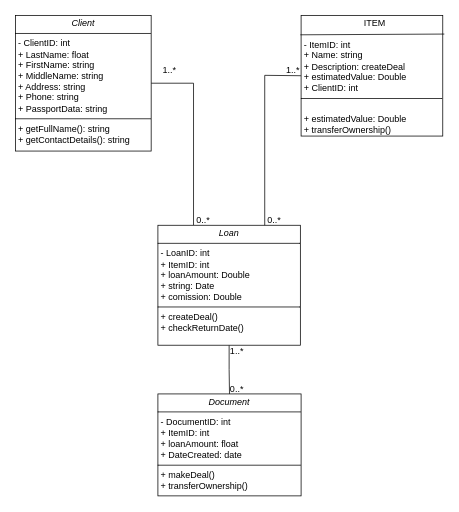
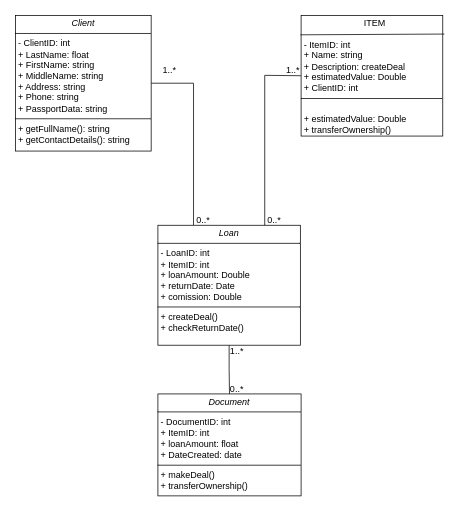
  <mxCell id="0" />
  <mxCell id="1" parent="0" />
  <mxCell id="2" style="edgeStyle=orthogonalEdgeStyle;rounded=0;orthogonalLoop=1;jettySize=auto;html=1;exitX=1;exitY=0.5;exitDx=0;exitDy=0;entryX=0.25;entryY=0;entryDx=0;entryDy=0;endArrow=none;endFill=0;" parent="1" source="3" target="5" edge="1"><mxGeometry relative="1" as="geometry" /></mxCell>
  <mxCell id="3" value="&lt;p style=&quot;margin:0px;margin-top:4px;text-align:center;&quot;&gt;&lt;i&gt;Client&lt;/i&gt;&lt;/p&gt;&lt;hr size=&quot;1&quot; style=&quot;border-style:solid;&quot;&gt;&lt;p style=&quot;margin:0px;margin-left:4px;&quot;&gt;- ClientID: int&lt;br&gt;+ LastName: float&lt;/p&gt;&lt;p style=&quot;margin:0px;margin-left:4px;&quot;&gt;+ FirstName: string&lt;br&gt;&lt;/p&gt;&lt;p style=&quot;margin:0px;margin-left:4px;&quot;&gt;+ MiddleName: string&lt;br&gt;&lt;/p&gt;&lt;p style=&quot;margin:0px;margin-left:4px;&quot;&gt;+ Address: string&lt;br&gt;&lt;/p&gt;&lt;p style=&quot;margin:0px;margin-left:4px;&quot;&gt;+ Phone: string&lt;br&gt;&lt;/p&gt;&lt;p style=&quot;margin:0px;margin-left:4px;&quot;&gt;+ PassportData: string&lt;/p&gt;&lt;hr size=&quot;1&quot; style=&quot;border-style:solid;&quot;&gt;&lt;p style=&quot;margin:0px;margin-left:4px;&quot;&gt;+ getFullName(): string&lt;br&gt;+ getContactDetails(): string&lt;br&gt;&lt;/p&gt;" style="verticalAlign=top;align=left;overflow=fill;html=1;whiteSpace=wrap;" parent="1" vertex="1"><mxGeometry x="20" y="20" width="181" height="181" as="geometry" /></mxCell>
  <mxCell id="4" style="edgeStyle=orthogonalEdgeStyle;rounded=0;orthogonalLoop=1;jettySize=auto;html=1;exitX=0.5;exitY=1;exitDx=0;exitDy=0;entryX=0.5;entryY=0;entryDx=0;entryDy=0;endArrow=none;endFill=0;" parent="1" source="5" target="8" edge="1"><mxGeometry relative="1" as="geometry" /></mxCell>
- <mxCell id="5" value="&lt;p style=&quot;margin:0px;margin-top:4px;text-align:center;&quot;&gt;&lt;i&gt;Loan&lt;/i&gt;&lt;/p&gt;&lt;hr size=&quot;1&quot; style=&quot;border-style:solid;&quot;&gt;&lt;p style=&quot;margin:0px;margin-left:4px;&quot;&gt;&lt;span class=&quot;hljs-operator&quot;&gt;- Loan&lt;/span&gt;ID: &lt;span class=&quot;hljs-type&quot;&gt;int&lt;/span&gt;&lt;/p&gt;&lt;p style=&quot;margin:0px;margin-left:4px;&quot;&gt;&lt;span class=&quot;hljs-operator&quot;&gt;+&lt;/span&gt;&amp;nbsp;ItemID: &lt;span class=&quot;hljs-type&quot;&gt;int&lt;/span&gt;&lt;/p&gt;&lt;p style=&quot;margin:0px;margin-left:4px;&quot;&gt;&lt;span class=&quot;hljs-operator&quot;&gt;+&lt;/span&gt;&amp;nbsp;loanAmount: Double&lt;/p&gt;&lt;p style=&quot;margin:0px;margin-left:4px;&quot;&gt;&lt;span class=&quot;hljs-operator&quot;&gt;+&lt;/span&gt;&amp;nbsp;string: Date&lt;br&gt;&lt;/p&gt;&lt;p style=&quot;margin:0px;margin-left:4px;&quot;&gt;+ comission: Double&lt;/p&gt;&lt;hr size=&quot;1&quot; style=&quot;border-style:solid;&quot;&gt;&lt;p style=&quot;margin:0px;margin-left:4px;&quot;&gt;&lt;span class=&quot;hljs-operator&quot;&gt;+&lt;/span&gt;&amp;nbsp;createDeal()&lt;/p&gt;&lt;p style=&quot;margin:0px;margin-left:4px;&quot;&gt;&lt;span class=&quot;hljs-operator&quot;&gt;+&lt;/span&gt; checkReturnDate()&lt;br&gt;&lt;/p&gt;" style="verticalAlign=top;align=left;overflow=fill;html=1;whiteSpace=wrap;" parent="1" vertex="1"><mxGeometry x="210" y="300" width="190" height="160" as="geometry" /></mxCell>
+ <mxCell id="5" value="&lt;p style=&quot;margin:0px;margin-top:4px;text-align:center;&quot;&gt;&lt;i&gt;Loan&lt;/i&gt;&lt;/p&gt;&lt;hr size=&quot;1&quot; style=&quot;border-style:solid;&quot;&gt;&lt;p style=&quot;margin:0px;margin-left:4px;&quot;&gt;&lt;span class=&quot;hljs-operator&quot;&gt;- Loan&lt;/span&gt;ID: &lt;span class=&quot;hljs-type&quot;&gt;int&lt;/span&gt;&lt;/p&gt;&lt;p style=&quot;margin:0px;margin-left:4px;&quot;&gt;&lt;span class=&quot;hljs-operator&quot;&gt;+&lt;/span&gt;&amp;nbsp;ItemID: &lt;span class=&quot;hljs-type&quot;&gt;int&lt;/span&gt;&lt;/p&gt;&lt;p style=&quot;margin:0px;margin-left:4px;&quot;&gt;&lt;span class=&quot;hljs-operator&quot;&gt;+&lt;/span&gt;&amp;nbsp;loanAmount: Double&lt;/p&gt;&lt;p style=&quot;margin:0px;margin-left:4px;&quot;&gt;&lt;span class=&quot;hljs-operator&quot;&gt;+&lt;/span&gt;&amp;nbsp;returnDate: Date&lt;br&gt;&lt;/p&gt;&lt;p style=&quot;margin:0px;margin-left:4px;&quot;&gt;+ comission: Double&lt;/p&gt;&lt;hr size=&quot;1&quot; style=&quot;border-style:solid;&quot;&gt;&lt;p style=&quot;margin:0px;margin-left:4px;&quot;&gt;&lt;span class=&quot;hljs-operator&quot;&gt;+&lt;/span&gt;&amp;nbsp;createDeal()&lt;/p&gt;&lt;p style=&quot;margin:0px;margin-left:4px;&quot;&gt;&lt;span class=&quot;hljs-operator&quot;&gt;+&lt;/span&gt; checkReturnDate()&lt;br&gt;&lt;/p&gt;" style="verticalAlign=top;align=left;overflow=fill;html=1;whiteSpace=wrap;" parent="1" vertex="1"><mxGeometry x="210" y="300" width="190" height="160" as="geometry" /></mxCell>
  <mxCell id="6" style="edgeStyle=orthogonalEdgeStyle;rounded=0;orthogonalLoop=1;jettySize=auto;html=1;exitX=0;exitY=0.5;exitDx=0;exitDy=0;entryX=0.75;entryY=0;entryDx=0;entryDy=0;endArrow=none;endFill=0;" parent="1" source="7" target="5" edge="1"><mxGeometry relative="1" as="geometry"><Array as="points"><mxPoint x="400" y="100" /><mxPoint x="352" y="100" /></Array></mxGeometry></mxCell>
  <mxCell id="7" value="&lt;p style=&quot;margin:0px;margin-top:4px;text-align:center;&quot;&gt;&lt;/p&gt;&lt;p style=&quot;margin:0px;margin-left:4px;&quot;&gt;&lt;span style=&quot;white-space: pre;&quot;&gt;&#09;&lt;/span&gt;&lt;span style=&quot;white-space: pre;&quot;&gt;&#09;&lt;/span&gt;&lt;span style=&quot;white-space: pre;&quot;&gt;&#09;&lt;/span&gt;ITEM&lt;br&gt;&lt;/p&gt;&lt;p style=&quot;margin:0px;margin-left:4px;&quot;&gt;&lt;br&gt;&lt;/p&gt;&lt;p style=&quot;margin:0px;margin-left:4px;&quot;&gt;- ItemID: &lt;span class=&quot;hljs-keyword&quot;&gt;int&lt;/span&gt;&lt;/p&gt;&lt;p style=&quot;margin:0px;margin-left:4px;&quot;&gt;+ Name: &lt;span class=&quot;hljs-keyword&quot;&gt;string&lt;/span&gt;&lt;/p&gt;&lt;p style=&quot;margin:0px;margin-left:4px;&quot;&gt;+ Description: &lt;span class=&quot;hljs-keyword&quot;&gt;createDeal&lt;/span&gt;&lt;/p&gt;&lt;p style=&quot;margin:0px;margin-left:4px;&quot;&gt;&lt;span class=&quot;hljs-keyword&quot;&gt;+ estimatedValue: Double&lt;/span&gt;&lt;/p&gt;&lt;p style=&quot;margin:0px;margin-left:4px;&quot;&gt;+ ClientID: int&lt;/p&gt;&lt;hr size=&quot;1&quot; style=&quot;border-style:solid;&quot;&gt;&lt;p style=&quot;margin:0px;margin-left:4px;&quot;&gt;&lt;br&gt;&lt;/p&gt;&lt;p style=&quot;margin:0px;margin-left:4px;&quot;&gt;+ estimatedValue: Double&lt;br&gt;&lt;/p&gt;&lt;p style=&quot;margin:0px;margin-left:4px;&quot;&gt;+ transferOwnership()&lt;br&gt;&lt;/p&gt;" style="verticalAlign=top;align=left;overflow=fill;html=1;whiteSpace=wrap;" parent="1" vertex="1"><mxGeometry x="401" y="20" width="189" height="161" as="geometry" /></mxCell>
  <mxCell id="8" value="&lt;p style=&quot;margin:0px;margin-top:4px;text-align:center;&quot;&gt;&lt;i&gt;Document&lt;/i&gt;&lt;/p&gt;&lt;hr size=&quot;1&quot; style=&quot;border-style:solid;&quot;&gt;&lt;p style=&quot;margin:0px;margin-left:4px;&quot;&gt;&lt;span class=&quot;hljs-operator&quot;&gt;-&lt;/span&gt;&amp;nbsp;DocumentID: &lt;span class=&quot;hljs-type&quot;&gt;int&lt;/span&gt;&lt;/p&gt;&lt;p style=&quot;margin:0px;margin-left:4px;&quot;&gt;&lt;span class=&quot;hljs-operator&quot;&gt;+&lt;/span&gt;&amp;nbsp;ItemID: &lt;span class=&quot;hljs-type&quot;&gt;int&lt;/span&gt;&lt;/p&gt;&lt;p style=&quot;margin:0px;margin-left:4px;&quot;&gt;&lt;span class=&quot;hljs-operator&quot;&gt;+&lt;/span&gt;&amp;nbsp;loanAmount: &lt;span class=&quot;hljs-type&quot;&gt;float&lt;/span&gt;&lt;/p&gt;&lt;p style=&quot;margin:0px;margin-left:4px;&quot;&gt;&lt;span class=&quot;hljs-operator&quot;&gt;+&amp;nbsp;&lt;/span&gt;DateCreated: &lt;span class=&quot;hljs-type&quot;&gt;date&lt;/span&gt;&lt;br&gt;&lt;/p&gt;&lt;hr size=&quot;1&quot; style=&quot;border-style:solid;&quot;&gt;&lt;p style=&quot;margin:0px;margin-left:4px;&quot;&gt;+ makeDeal()&lt;/p&gt;&lt;p style=&quot;margin:0px;margin-left:4px;&quot;&gt;+ transferOwnership()&lt;/p&gt;&lt;p style=&quot;margin:0px;margin-left:4px;&quot;&gt;&lt;br&gt;&lt;/p&gt;" style="verticalAlign=top;align=left;overflow=fill;html=1;whiteSpace=wrap;" parent="1" vertex="1"><mxGeometry x="210" y="525" width="191" height="136" as="geometry" /></mxCell>
  <mxCell id="9" value="1..*" style="text;html=1;align=center;verticalAlign=middle;resizable=0;points=[];autosize=1;strokeColor=none;fillColor=none;" parent="1" vertex="1"><mxGeometry x="205" y="78" width="40" height="30" as="geometry" /></mxCell>
  <mxCell id="10" value="0..*" style="text;html=1;align=center;verticalAlign=middle;resizable=0;points=[];autosize=1;strokeColor=none;fillColor=none;" parent="1" vertex="1"><mxGeometry x="250" y="278" width="40" height="30" as="geometry" /></mxCell>
  <mxCell id="11" value="1..*" style="text;html=1;align=center;verticalAlign=middle;resizable=0;points=[];autosize=1;strokeColor=none;fillColor=none;" parent="1" vertex="1"><mxGeometry x="370" y="78" width="40" height="30" as="geometry" /></mxCell>
  <mxCell id="12" value="0..*" style="text;html=1;align=center;verticalAlign=middle;resizable=0;points=[];autosize=1;strokeColor=none;fillColor=none;" parent="1" vertex="1"><mxGeometry x="345" y="278" width="40" height="30" as="geometry" /></mxCell>
  <mxCell id="13" value="1..*" style="text;html=1;align=center;verticalAlign=middle;resizable=0;points=[];autosize=1;strokeColor=none;fillColor=none;" parent="1" vertex="1"><mxGeometry x="295" y="453" width="40" height="30" as="geometry" /></mxCell>
  <mxCell id="14" value="0..*" style="text;html=1;align=center;verticalAlign=middle;resizable=0;points=[];autosize=1;strokeColor=none;fillColor=none;" parent="1" vertex="1"><mxGeometry x="295" y="504" width="40" height="30" as="geometry" /></mxCell>
  <mxCell id="15" value="" style="endArrow=none;html=1;rounded=0;entryX=1.011;entryY=0.155;entryDx=0;entryDy=0;entryPerimeter=0;exitX=-0.005;exitY=0.161;exitDx=0;exitDy=0;exitPerimeter=0;" edge="1" parent="1" source="7" target="7"><mxGeometry width="50" height="50" relative="1" as="geometry"><mxPoint x="321" y="381" as="sourcePoint" /><mxPoint x="371" y="331" as="targetPoint" /></mxGeometry></mxCell>
